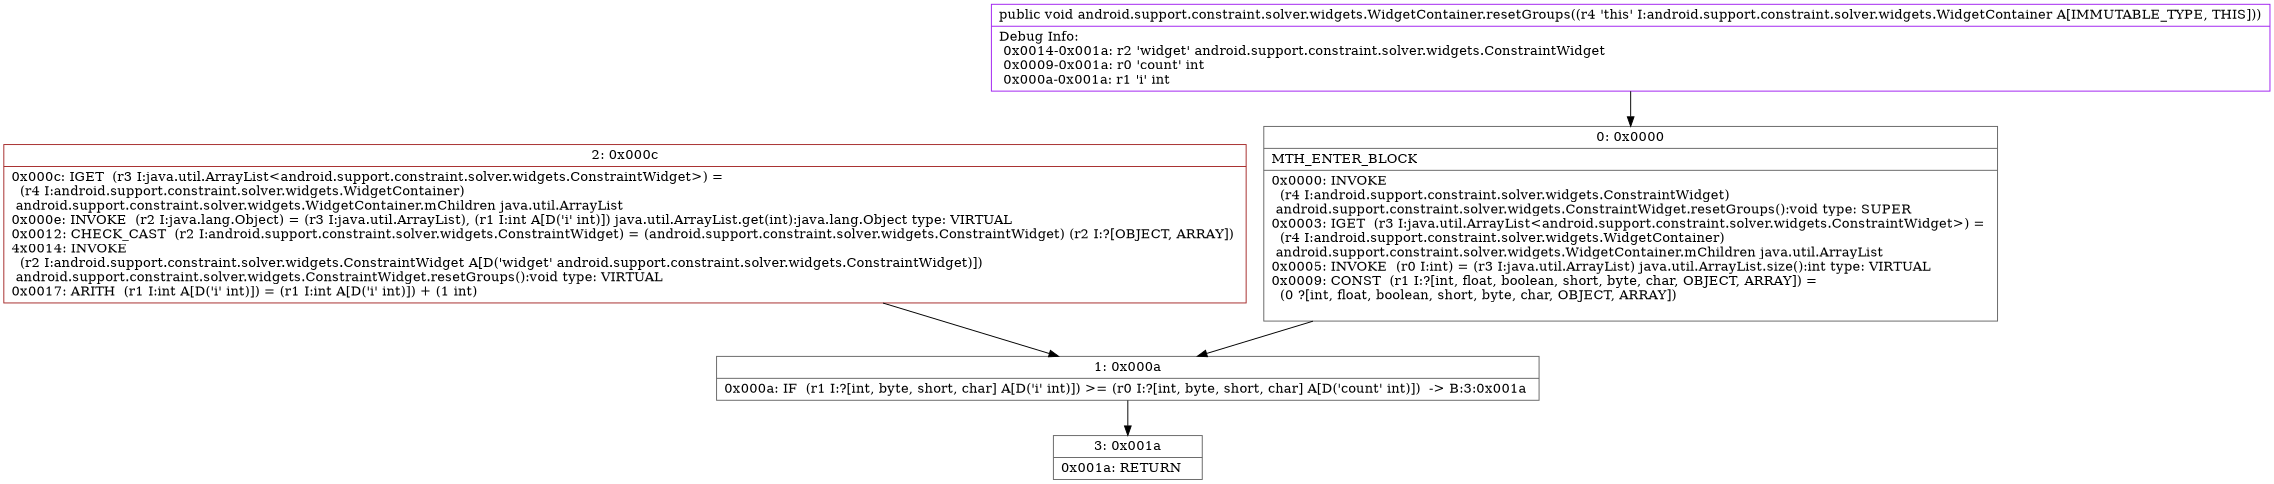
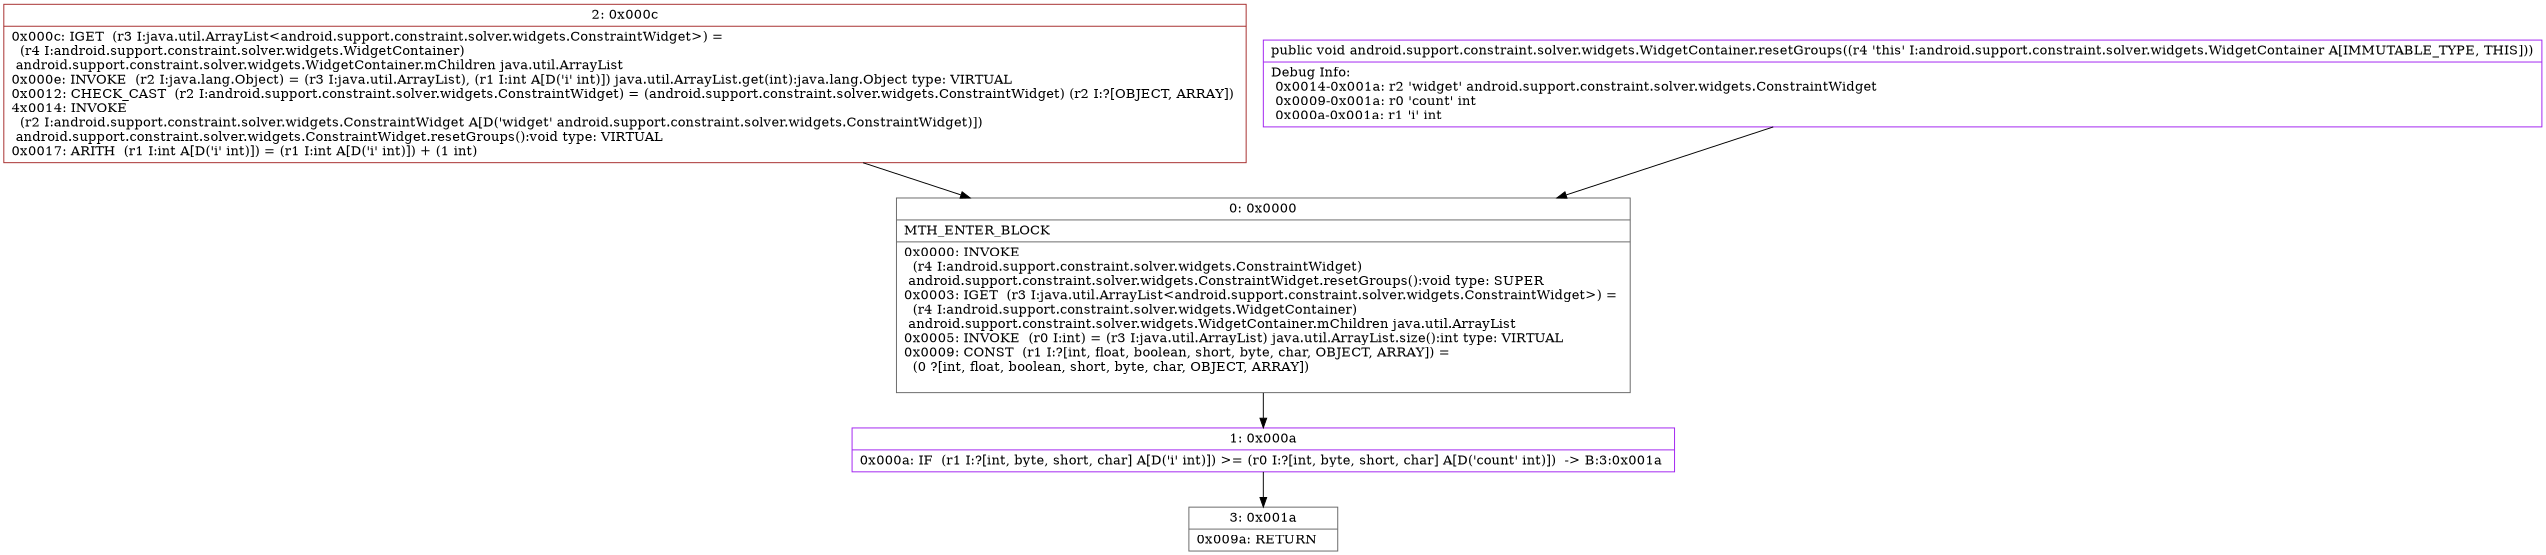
  digraph {
    node [color=gray40 shape=record]
    n1 [label="{0\:\ 0x0000|MTH_ENTER_BLOCK\l|0x0000: INVOKE  \l  (r4 I:android.support.constraint.solver.widgets.ConstraintWidget)\l android.support.constraint.solver.widgets.ConstraintWidget.resetGroups():void type: SUPER \l0x0003: IGET  (r3 I:java.util.ArrayList\<android.support.constraint.solver.widgets.ConstraintWidget\>) = \l  (r4 I:android.support.constraint.solver.widgets.WidgetContainer)\l android.support.constraint.solver.widgets.WidgetContainer.mChildren java.util.ArrayList \l0x0005: INVOKE  (r0 I:int) = (r3 I:java.util.ArrayList) java.util.ArrayList.size():int type: VIRTUAL \l0x0009: CONST  (r1 I:?[int, float, boolean, short, byte, char, OBJECT, ARRAY]) = \l  (0 ?[int, float, boolean, short, byte, char, OBJECT, ARRAY])\l \l}"]
-   n2 [label="{1\:\ 0x000a|0x000a: IF  (r1 I:?[int, byte, short, char] A[D('i' int)]) \>= (r0 I:?[int, byte, short, char] A[D('count' int)])  \-\> B:3:0x001a \l}"]
-   n3 [label="{3\:\ 0x001a|0x001a: RETURN   \l}"]
+   n2 [color=purple label="{1\:\ 0x000a|0x000a: IF  (r1 I:?[int, byte, short, char] A[D('i' int)]) \>= (r0 I:?[int, byte, short, char] A[D('count' int)])  \-\> B:3:0x001a \l}"]
+   n3 [label="{3\:\ 0x001a|0x009a: RETURN   \l}"]
    n4 [color=brown label="{2\:\ 0x000c|0x000c: IGET  (r3 I:java.util.ArrayList\<android.support.constraint.solver.widgets.ConstraintWidget\>) = \l  (r4 I:android.support.constraint.solver.widgets.WidgetContainer)\l android.support.constraint.solver.widgets.WidgetContainer.mChildren java.util.ArrayList \l0x000e: INVOKE  (r2 I:java.lang.Object) = (r3 I:java.util.ArrayList), (r1 I:int A[D('i' int)]) java.util.ArrayList.get(int):java.lang.Object type: VIRTUAL \l0x0012: CHECK_CAST  (r2 I:android.support.constraint.solver.widgets.ConstraintWidget) = (android.support.constraint.solver.widgets.ConstraintWidget) (r2 I:?[OBJECT, ARRAY]) \l4x0014: INVOKE  \l  (r2 I:android.support.constraint.solver.widgets.ConstraintWidget A[D('widget' android.support.constraint.solver.widgets.ConstraintWidget)])\l android.support.constraint.solver.widgets.ConstraintWidget.resetGroups():void type: VIRTUAL \l0x0017: ARITH  (r1 I:int A[D('i' int)]) = (r1 I:int A[D('i' int)]) + (1 int) \l}"]
    n5 [color=purple label="{public void android.support.constraint.solver.widgets.WidgetContainer.resetGroups((r4 'this' I:android.support.constraint.solver.widgets.WidgetContainer A[IMMUTABLE_TYPE, THIS]))  | Debug Info:\l  0x0014\-0x001a: r2 'widget' android.support.constraint.solver.widgets.ConstraintWidget\l  0x0009\-0x001a: r0 'count' int\l  0x000a\-0x001a: r1 'i' int\l}"]
    n1 -> n2
    n2 -> n3
-   n4 -> n2
+   n4 -> n1
    n5 -> n1
  }
